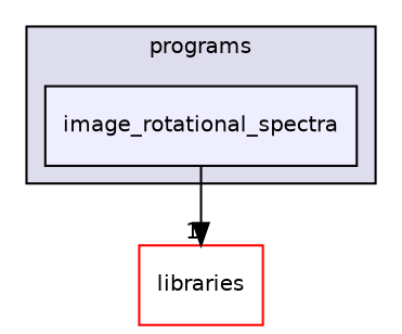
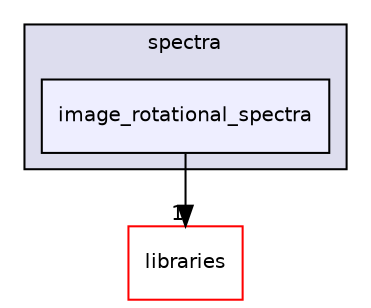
  digraph {
    compound=true
    node [fontname=Helvetica fontsize=10 shape=box style=filled]
    n1 [fillcolor="#eeeeff" label=image_rotational_spectra pencolor=black]
    n2 [color=red fillcolor=white label=libraries]
    subgraph cluster_1 {
      bgcolor="#ddddee"
      fontname=Helvetica
      fontsize=10
-     label=programs
+     label=spectra
      pencolor=black
      n1
    }
    n1 -> n2 [headlabel=1 labeldistance=1.5 labelfontname=Helvetica labelfontsize=10]
  }
